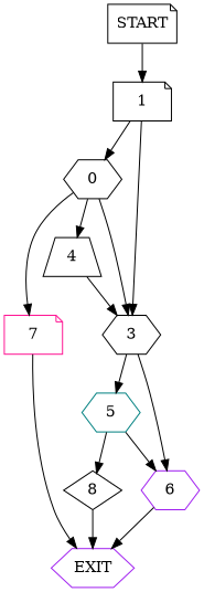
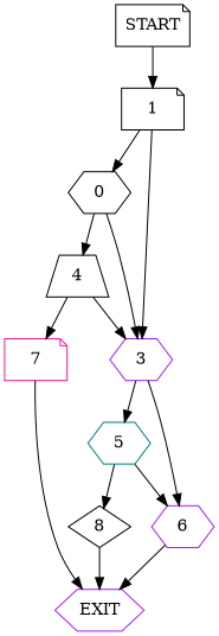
  digraph {
    fontname="DejaVu Serif"
    node [color=black fontname="DejaVu Serif" shape=hexagon]
    edge [fontname="DejaVu Serif"]
    n1 [label=START shape=note]
    1 [shape=note]
    n3 [label=0]
-   3
+   3 [color=purple]
    n5 [color=purple label=EXIT]
    4 [shape=trapezium]
    5 [color=teal]
    6 [color=purple]
    7 [color=deeppink shape=note]
    8 [shape=diamond]
    n1 -> 1
    1 -> n3
    1 -> 3
    n3 -> 3
    n3 -> 4
    3 -> 5
    3 -> 6
    4 -> 3
-   n3 -> 7
+   4 -> 7
    5 -> 6
    5 -> 8
    6 -> n5
    7 -> n5
    8 -> n5
  }
